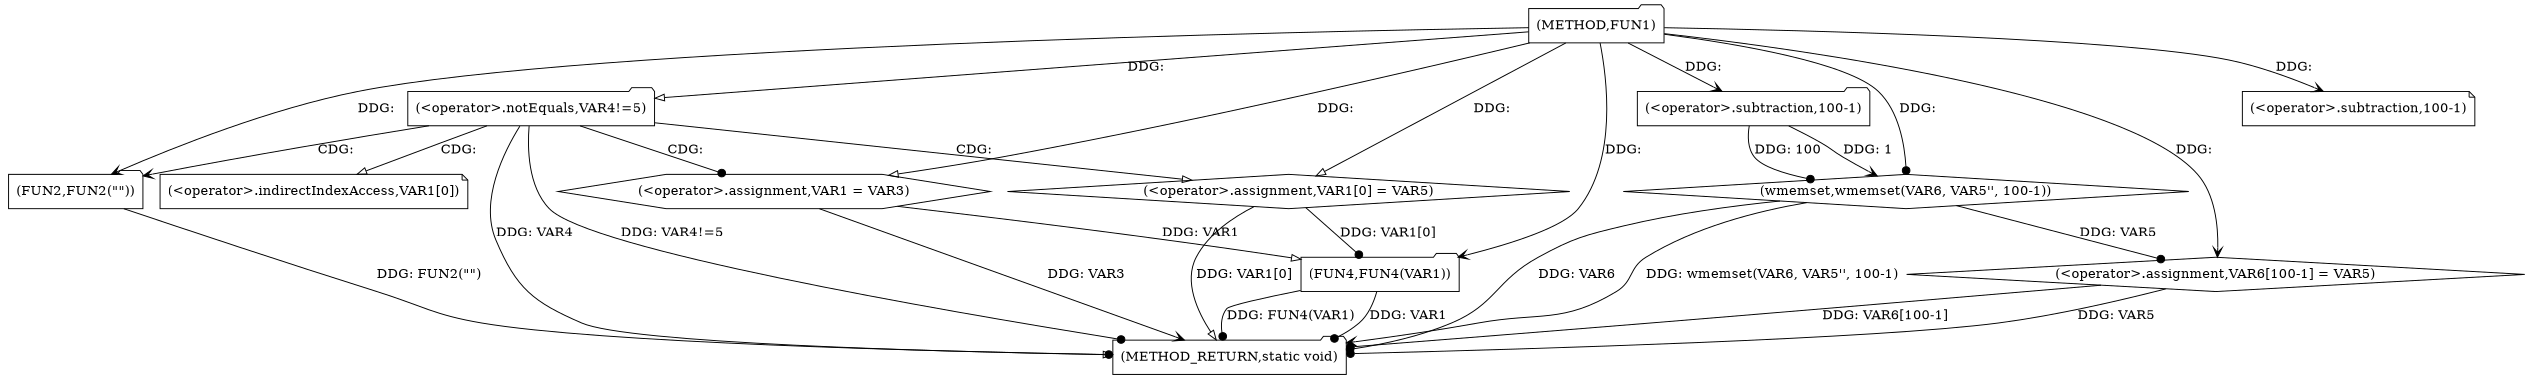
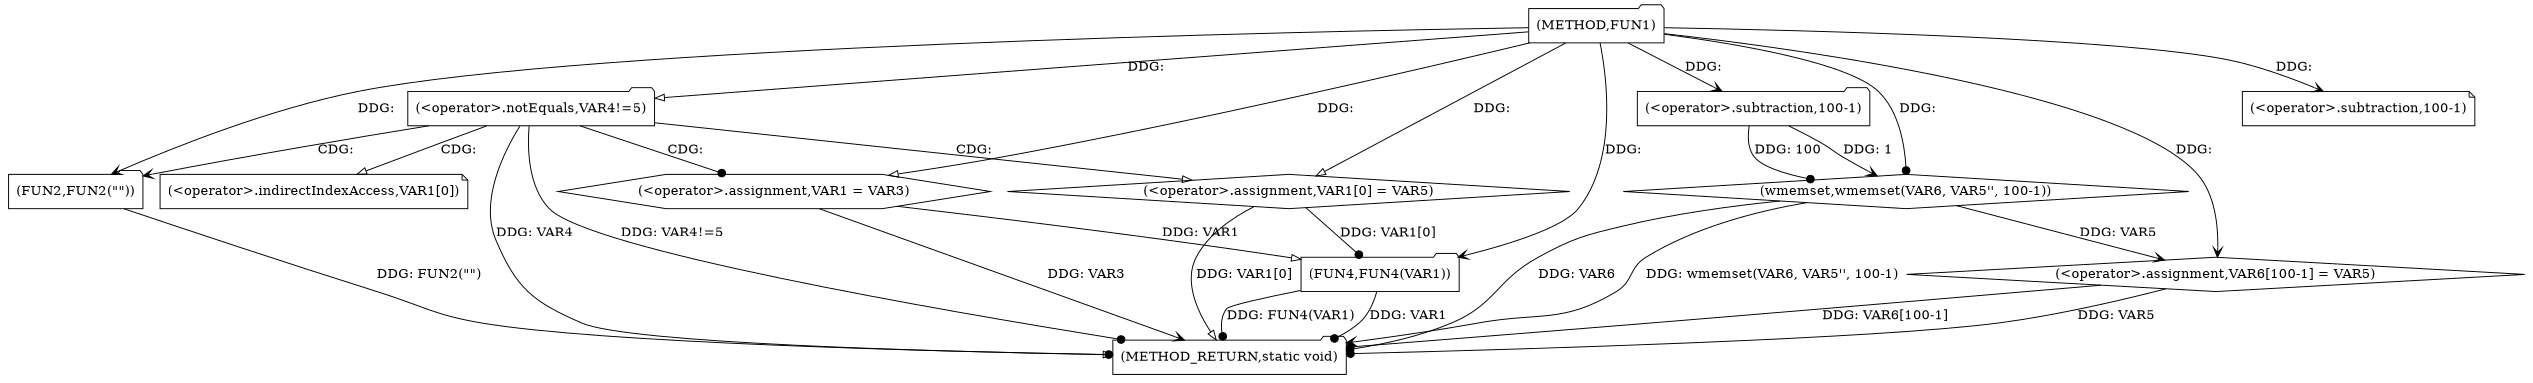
  digraph {
    node [shape=folder]
    edge [arrowhead=dot]
    n1 [label="(METHOD,FUN1)"]
    n2 [label="(<operator>.notEquals,VAR4!=5)"]
    n3 [label="(FUN2,FUN2(\"\"))"]
    n4 [label="(<operator>.assignment,VAR1 = VAR3)" shape=hexagon]
    n5 [label="(<operator>.assignment,VAR1[0] = VAR5)" shape=diamond]
    n6 [label="(wmemset,wmemset(VAR6, VAR5'', 100-1))" shape=diamond]
    n7 [label="(<operator>.subtraction,100-1)"]
    n8 [label="(<operator>.assignment,VAR6[100-1] = VAR5)" shape=diamond]
    n9 [label="(<operator>.subtraction,100-1)" shape=note]
    n10 [label="(FUN4,FUN4(VAR1))"]
    n11 [label="(METHOD_RETURN,static void)"]
    n12 [label="(<operator>.indirectIndexAccess,VAR1[0])" shape=note]
    n1 -> n2 [arrowhead=onormal label="DDG: "]
    n1 -> n3 [arrowhead=vee label="DDG: "]
    n1 -> n4 [arrowhead=onormal label="DDG: "]
    n1 -> n5 [arrowhead=onormal label="DDG: "]
    n1 -> n6 [label="DDG: "]
    n1 -> n7 [arrowhead=vee label="DDG: "]
    n1 -> n8 [arrowhead=vee label="DDG: "]
    n1 -> n9 [arrowhead=vee label="DDG: "]
    n1 -> n10 [arrowhead=vee label="DDG: "]
    n2 -> n3 [arrowhead=vee label="CDG: "]
    n2 -> n4 [label="CDG: "]
    n2 -> n5 [arrowhead=onormal label="CDG: "]
    n2 -> n11 [arrowhead=onormal label="DDG: VAR4"]
    n2 -> n11 [label="DDG: VAR4!=5"]
    n2 -> n12 [arrowhead=onormal label="CDG: "]
    n3 -> n11 [label="DDG: FUN2(\"\")"]
    n4 -> n10 [arrowhead=onormal label="DDG: VAR1"]
    n4 -> n11 [arrowhead=vee label="DDG: VAR3"]
    n5 -> n10 [label="DDG: VAR1[0]"]
    n5 -> n11 [arrowhead=onormal label="DDG: VAR1[0]"]
-   n6 -> n8 [label="DDG: VAR5"]
+   n6 -> n8 [arrowhead=vee label="DDG: VAR5"]
    n6 -> n11 [label="DDG: VAR6"]
    n6 -> n11 [arrowhead=vee label="DDG: wmemset(VAR6, VAR5'', 100-1)"]
    n7 -> n6 [label="DDG: 100"]
    n7 -> n6 [arrowhead=vee label="DDG: 1"]
    n8 -> n11 [label="DDG: VAR5"]
    n8 -> n11 [label="DDG: VAR6[100-1]"]
    n10 -> n11 [label="DDG: VAR1"]
    n10 -> n11 [label="DDG: FUN4(VAR1)"]
  }
